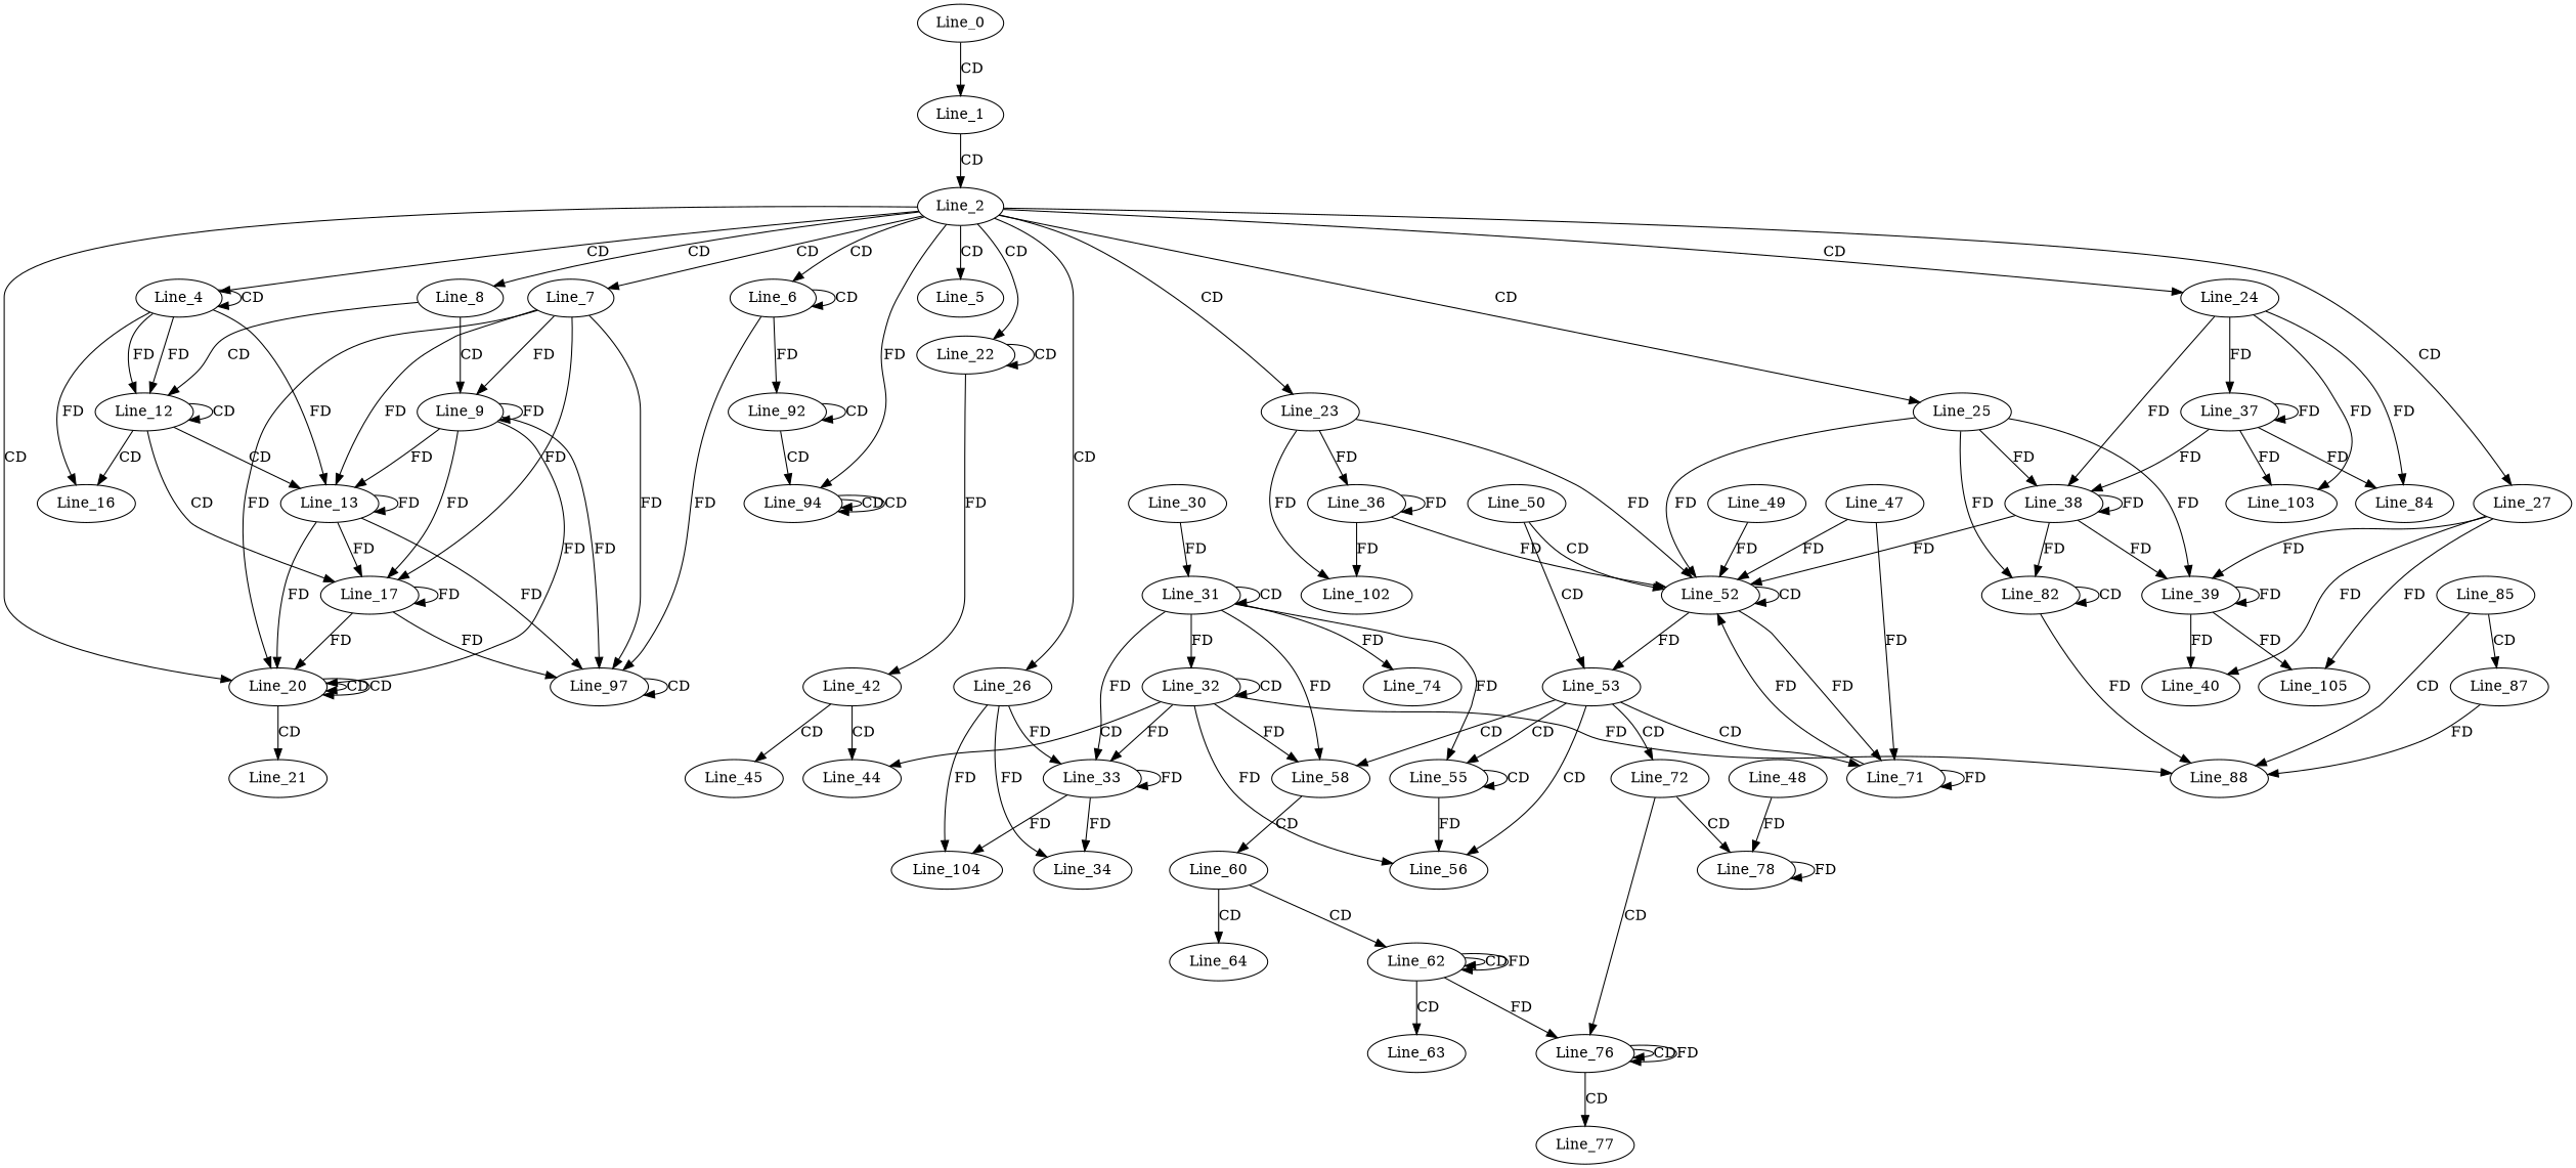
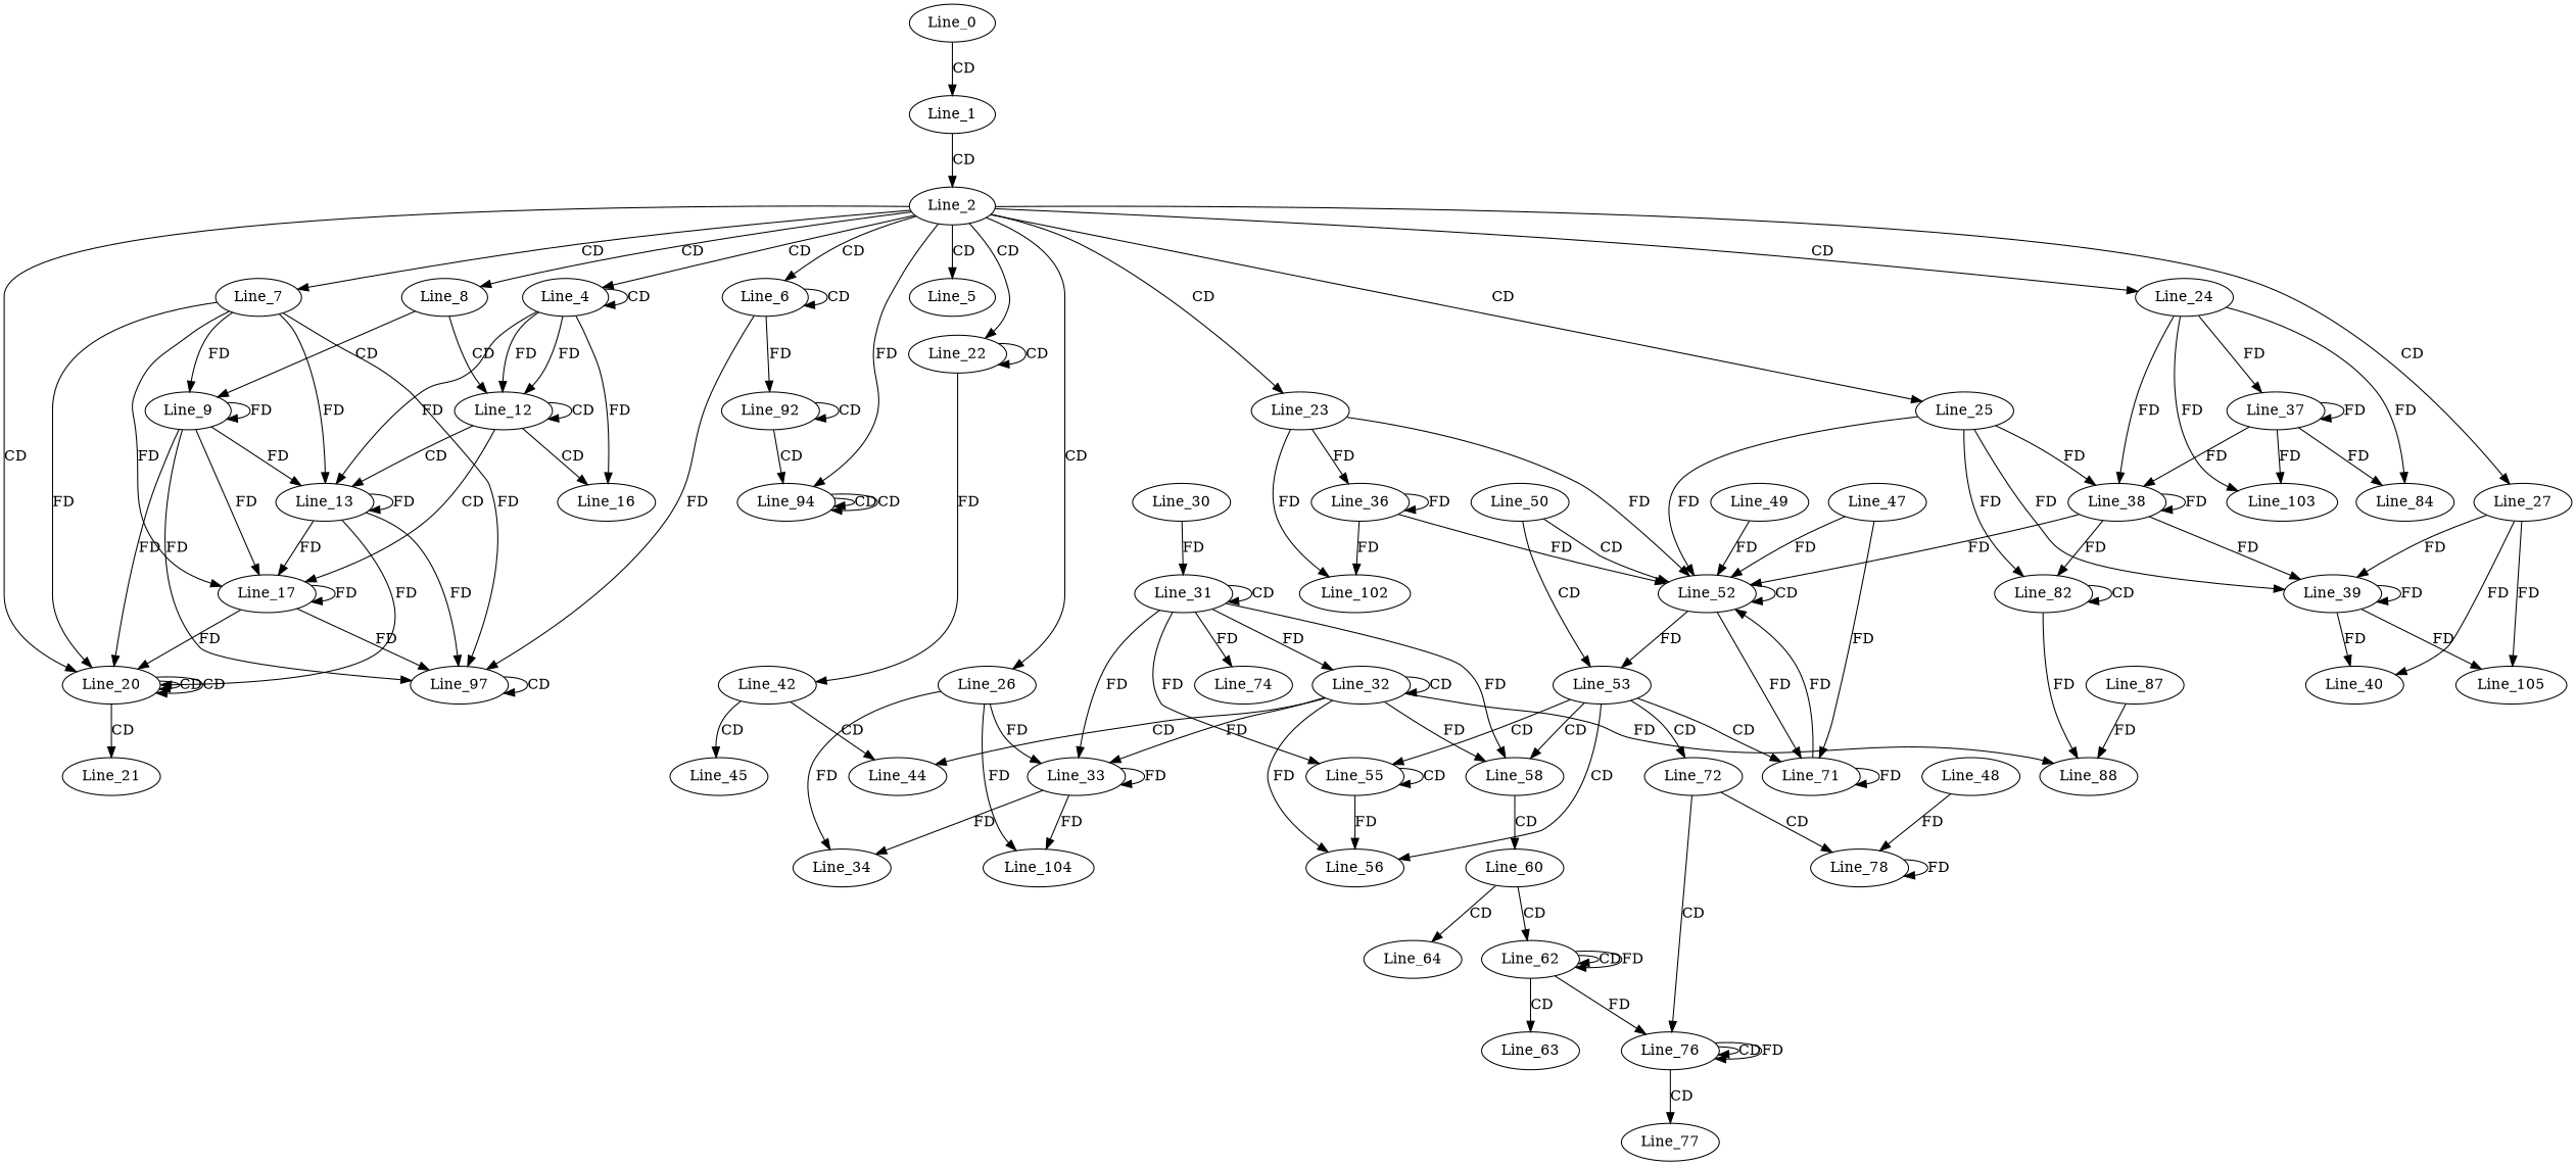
  digraph {
    Line_0
    Line_1
    Line_2
    Line_4
    Line_5
    Line_6
    Line_7
    Line_8
    Line_20
    Line_22
    Line_23
    Line_24
    Line_25
    Line_26
    Line_27
    Line_94
    Line_12
    Line_13
    Line_16
    Line_92
    Line_97
    Line_9
    Line_17
    Line_21
    Line_42
    Line_36
    Line_52
    Line_102
    Line_37
    Line_38
    Line_84
    Line_103
    Line_39
    Line_82
    Line_33
    Line_34
    Line_104
    Line_40
    Line_105
    Line_44
    Line_45
    Line_53
    Line_71
    Line_88
    Line_31
    Line_32
    Line_55
    Line_58
    Line_74
    Line_56
    Line_60
    Line_30
    Line_50
    Line_72
    Line_47
    Line_49
    Line_76
    Line_78
    Line_62
    Line_64
    Line_63
    Line_77
    Line_48
-   Line_85
    Line_87
    Line_0 -> Line_1 [label=CD]
    Line_1 -> Line_2 [label=CD]
    Line_2 -> Line_4 [label=CD]
    Line_2 -> Line_5 [label=CD]
    Line_2 -> Line_6 [label=CD]
    Line_2 -> Line_7 [label=CD]
    Line_2 -> Line_8 [label=CD]
    Line_2 -> Line_20 [label=CD]
    Line_2 -> Line_22 [label=CD]
    Line_2 -> Line_23 [label=CD]
    Line_2 -> Line_24 [label=CD]
    Line_2 -> Line_25 [label=CD]
    Line_2 -> Line_26 [label=CD]
    Line_2 -> Line_27 [label=CD]
    Line_2 -> Line_94 [label=FD]
    Line_4 -> Line_4 [label=CD]
    Line_4 -> Line_12 [label=FD]
    Line_4 -> Line_12 [label=FD]
    Line_4 -> Line_13 [label=FD]
    Line_4 -> Line_16 [label=FD]
    Line_6 -> Line_6 [label=CD]
    Line_6 -> Line_92 [label=FD]
    Line_6 -> Line_97 [label=FD]
    Line_7 -> Line_20 [label=FD]
    Line_7 -> Line_13 [label=FD]
    Line_7 -> Line_97 [label=FD]
    Line_7 -> Line_9 [label=FD]
    Line_7 -> Line_17 [label=FD]
    Line_8 -> Line_12 [label=CD]
    Line_8 -> Line_9 [label=CD]
    Line_20 -> Line_20 [label=CD]
    Line_20 -> Line_20 [label=CD]
    Line_20 -> Line_21 [label=CD]
    Line_22 -> Line_22 [label=CD]
    Line_22 -> Line_42 [label=FD]
    Line_23 -> Line_36 [label=FD]
    Line_23 -> Line_52 [label=FD]
    Line_23 -> Line_102 [label=FD]
    Line_24 -> Line_37 [label=FD]
    Line_24 -> Line_38 [label=FD]
    Line_24 -> Line_84 [label=FD]
    Line_24 -> Line_103 [label=FD]
    Line_25 -> Line_52 [label=FD]
    Line_25 -> Line_38 [label=FD]
    Line_25 -> Line_39 [label=FD]
    Line_25 -> Line_82 [label=FD]
    Line_26 -> Line_33 [label=FD]
    Line_26 -> Line_34 [label=FD]
    Line_26 -> Line_104 [label=FD]
    Line_27 -> Line_39 [label=FD]
    Line_27 -> Line_40 [label=FD]
    Line_27 -> Line_105 [label=FD]
    Line_94 -> Line_94 [label=CD]
    Line_94 -> Line_94 [label=CD]
    Line_12 -> Line_12 [label=CD]
    Line_12 -> Line_13 [label=CD]
    Line_12 -> Line_16 [label=CD]
    Line_12 -> Line_17 [label=CD]
    Line_13 -> Line_20 [label=FD]
    Line_13 -> Line_13 [label=FD]
    Line_13 -> Line_97 [label=FD]
    Line_13 -> Line_17 [label=FD]
    Line_92 -> Line_94 [label=CD]
    Line_92 -> Line_92 [label=CD]
    Line_97 -> Line_97 [label=CD]
    Line_9 -> Line_20 [label=FD]
    Line_9 -> Line_13 [label=FD]
    Line_9 -> Line_97 [label=FD]
    Line_9 -> Line_9 [label=FD]
    Line_9 -> Line_17 [label=FD]
    Line_17 -> Line_20 [label=FD]
    Line_17 -> Line_97 [label=FD]
    Line_17 -> Line_17 [label=FD]
    Line_42 -> Line_44 [label=CD]
    Line_42 -> Line_45 [label=CD]
    Line_36 -> Line_36 [label=FD]
    Line_36 -> Line_52 [label=FD]
    Line_36 -> Line_102 [label=FD]
    Line_52 -> Line_52 [label=CD]
    Line_52 -> Line_53 [label=FD]
    Line_52 -> Line_71 [label=FD]
    Line_37 -> Line_37 [label=FD]
    Line_37 -> Line_38 [label=FD]
    Line_37 -> Line_84 [label=FD]
    Line_37 -> Line_103 [label=FD]
    Line_38 -> Line_52 [label=FD]
    Line_38 -> Line_38 [label=FD]
    Line_38 -> Line_39 [label=FD]
    Line_38 -> Line_82 [label=FD]
    Line_39 -> Line_39 [label=FD]
    Line_39 -> Line_40 [label=FD]
    Line_39 -> Line_105 [label=FD]
    Line_82 -> Line_82 [label=CD]
    Line_82 -> Line_88 [label=FD]
    Line_33 -> Line_33 [label=FD]
    Line_33 -> Line_34 [label=FD]
    Line_33 -> Line_104 [label=FD]
    Line_53 -> Line_71 [label=CD]
    Line_53 -> Line_55 [label=CD]
    Line_53 -> Line_58 [label=CD]
    Line_53 -> Line_56 [label=CD]
    Line_53 -> Line_72 [label=CD]
    Line_71 -> Line_52 [label=FD]
    Line_71 -> Line_71 [label=FD]
    Line_31 -> Line_33 [label=FD]
    Line_31 -> Line_31 [label=CD]
    Line_31 -> Line_32 [label=FD]
    Line_31 -> Line_55 [label=FD]
    Line_31 -> Line_58 [label=FD]
    Line_31 -> Line_74 [label=FD]
    Line_32 -> Line_33 [label=FD]
    Line_32 -> Line_44 [label=CD]
    Line_32 -> Line_88 [label=FD]
    Line_32 -> Line_32 [label=CD]
    Line_32 -> Line_58 [label=FD]
    Line_32 -> Line_56 [label=FD]
    Line_55 -> Line_55 [label=CD]
    Line_55 -> Line_56 [label=FD]
    Line_58 -> Line_60 [label=CD]
    Line_60 -> Line_62 [label=CD]
    Line_60 -> Line_64 [label=CD]
    Line_30 -> Line_31 [label=FD]
    Line_50 -> Line_52 [label=CD]
    Line_50 -> Line_53 [label=CD]
    Line_72 -> Line_76 [label=CD]
    Line_72 -> Line_78 [label=CD]
    Line_47 -> Line_52 [label=FD]
    Line_47 -> Line_71 [label=FD]
    Line_49 -> Line_52 [label=FD]
    Line_76 -> Line_76 [label=CD]
    Line_76 -> Line_76 [label=FD]
    Line_76 -> Line_77 [label=CD]
    Line_78 -> Line_78 [label=FD]
    Line_62 -> Line_76 [label=FD]
    Line_62 -> Line_62 [label=CD]
    Line_62 -> Line_62 [label=FD]
    Line_62 -> Line_63 [label=CD]
    Line_48 -> Line_78 [label=FD]
-   Line_85 -> Line_88 [label=CD]
-   Line_85 -> Line_87 [label=CD]
    Line_87 -> Line_88 [label=FD]
  }
